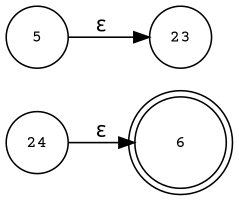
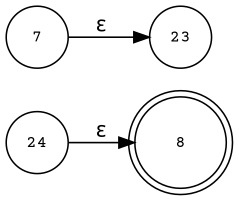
  digraph {
    fontname="Courier Prime"
    rankdir=LR
    node [fixedsize=true fontname="Courier Prime" fontsize=11 shape=circle peripheries=1]
    edge [fontname="Courier Prime"]
-   n1 [label=6 shape=doublecircle width=.6 peripheries=""]
-   n2 [label=5 width=.55]
+   n1 [label=8 shape=doublecircle width=.6 peripheries=""]
+   n2 [label=7 width=.55]
    n3 [label=23 width=.55]
    n4 [label=24 width=.55]
    n2 -> n3 [label="&epsilon;"]
    n4 -> n1 [label="&epsilon;"]
  }
